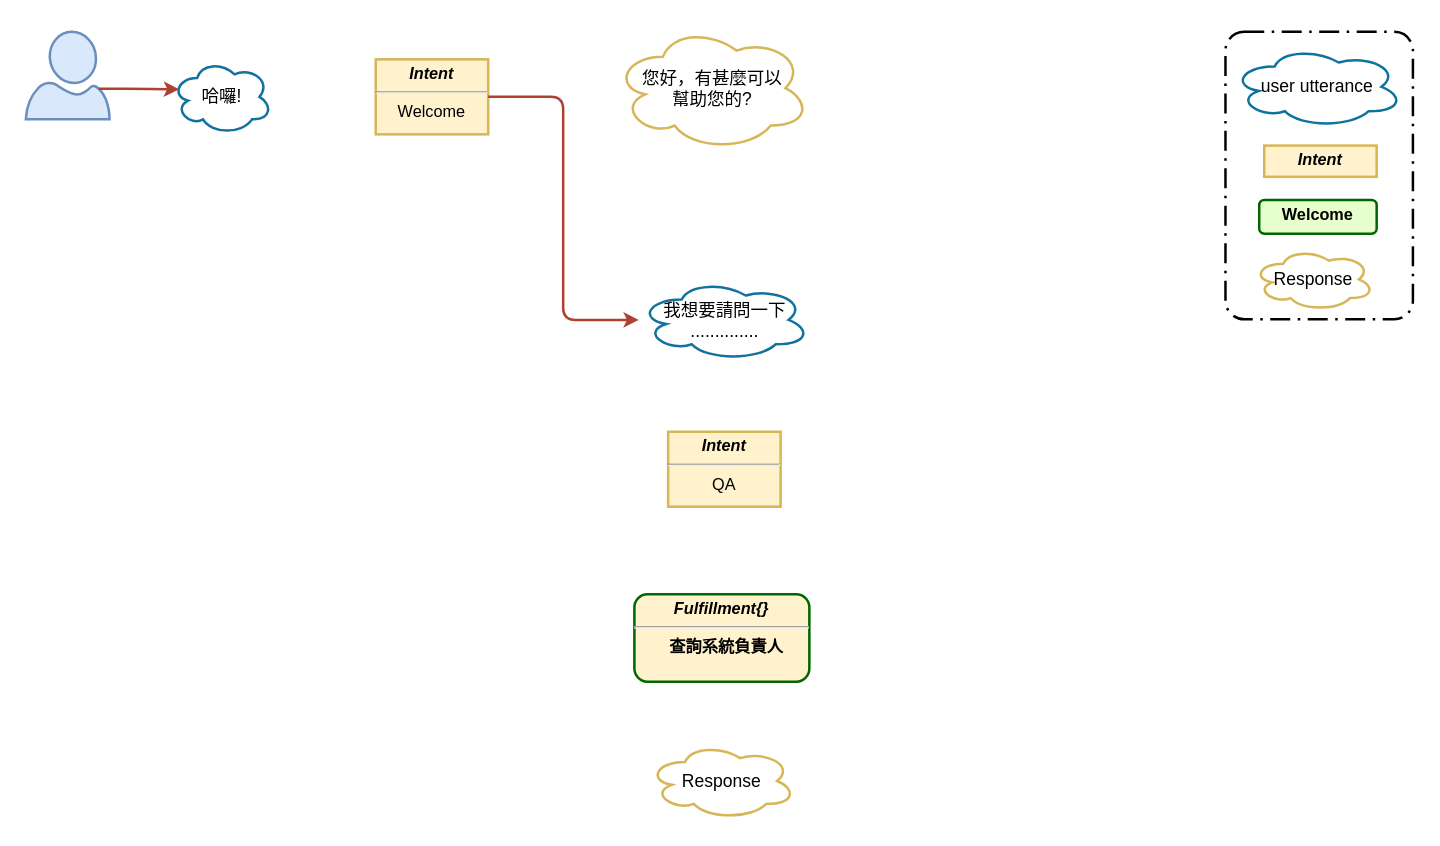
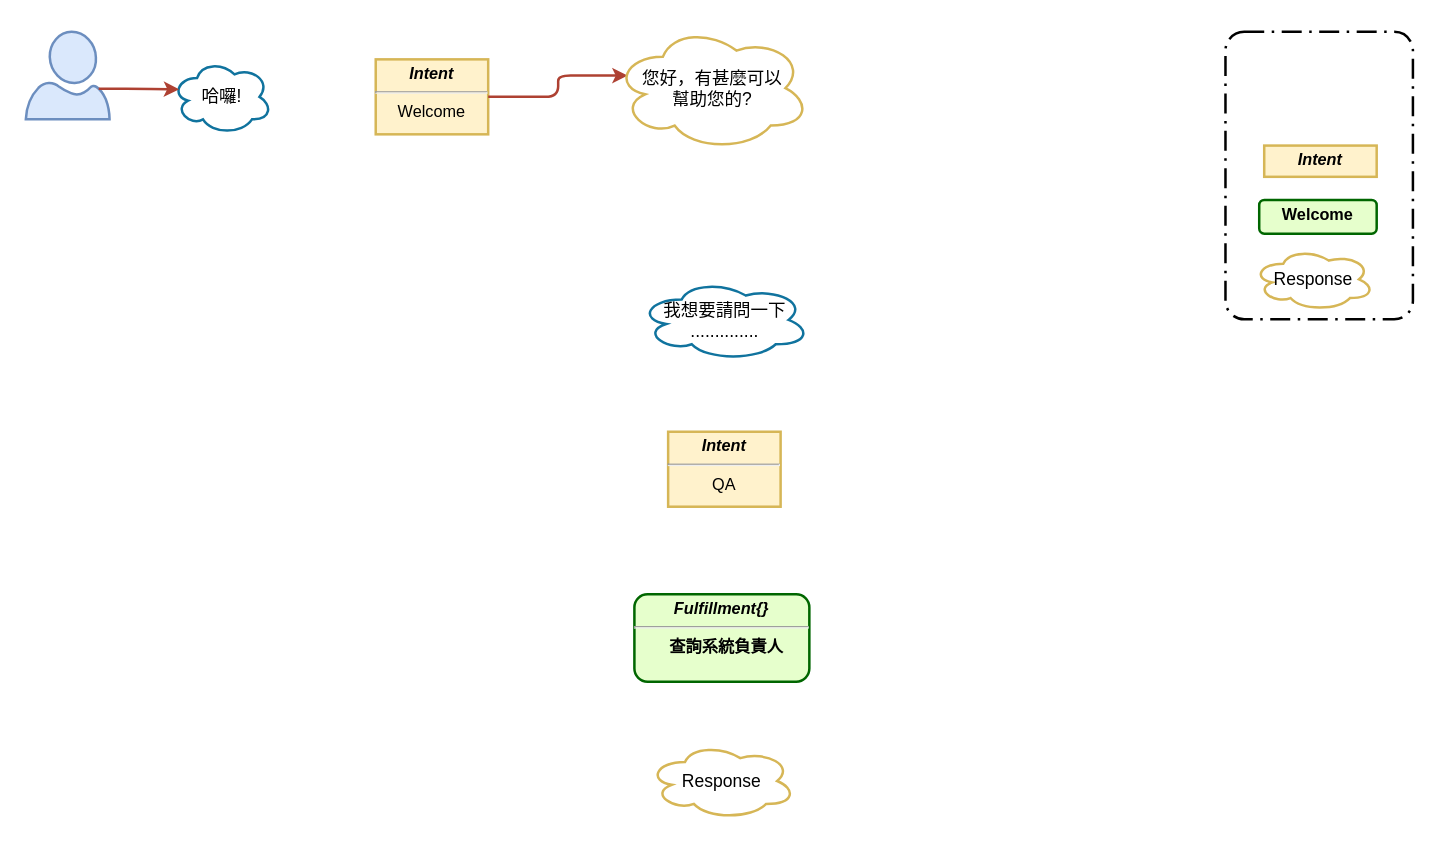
  <mxCell id="0" />
  <mxCell id="1" parent="0" />
  <mxCell id="2" value="" style="rounded=1;arcSize=10;dashed=1;strokeColor=#000000;fillColor=none;gradientColor=none;dashPattern=8 3 1 3;strokeWidth=2;" parent="1" vertex="1"><mxGeometry x="980" y="25" width="150" height="230" as="geometry" /></mxCell>
  <mxCell id="3" value="Response" style="ellipse;shape=cloud;whiteSpace=wrap;html=1;rounded=0;shadow=0;glass=0;comic=0;strokeColor=#D6B656;strokeWidth=2;fillColor=none;fontSize=14;" parent="1" vertex="1"><mxGeometry x="1002" y="198" width="97" height="50" as="geometry" /></mxCell>
  <mxCell id="4" value="&lt;p style=&quot;margin: 4px 0px 0px ; font-size: 13px&quot;&gt;&lt;b style=&quot;font-size: 13px&quot;&gt;&lt;i style=&quot;font-size: 13px&quot;&gt;Intent&lt;/i&gt;&lt;/b&gt;&lt;/p&gt;" style="verticalAlign=top;align=center;overflow=fill;fontSize=13;fontFamily=Helvetica;html=1;fillColor=#fff2cc;strokeColor=#d6b656;strokeWidth=2;" parent="1" vertex="1"><mxGeometry x="1011" y="116" width="90" height="25" as="geometry" /></mxCell>
  <mxCell id="5" value="&lt;p style=&quot;margin: 4px 0px 0px ; font-size: 13px&quot;&gt;&lt;strong style=&quot;font-size: 13px&quot;&gt;Welcome&lt;/strong&gt;&lt;/p&gt;" style="verticalAlign=middle;align=center;overflow=fill;fontSize=13;fontFamily=Helvetica;html=1;rounded=1;fontStyle=1;strokeWidth=2;fillColor=#E6FFCC;strokeColor=#006600;" parent="1" vertex="1"><mxGeometry x="1007" y="159.5" width="94" height="27" as="geometry" /></mxCell>
- <mxCell id="6" value="user utterance" style="ellipse;shape=cloud;whiteSpace=wrap;html=1;rounded=0;shadow=0;glass=0;comic=0;strokeColor=#10739e;strokeWidth=2;fillColor=none;fontSize=14;" parent="1" vertex="1"><mxGeometry x="985" y="36.5" width="137" height="65" as="geometry" /></mxCell>
  <mxCell id="7" value="" style="verticalLabelPosition=bottom;html=1;verticalAlign=top;align=center;strokeColor=#6c8ebf;fillColor=#dae8fc;shape=mxgraph.azure.user;strokeWidth=2;" parent="1" vertex="1"><mxGeometry x="20" y="25" width="67" height="70" as="geometry" /></mxCell>
  <mxCell id="8" value="哈囉!" style="ellipse;shape=cloud;whiteSpace=wrap;html=1;rounded=0;shadow=0;glass=0;comic=0;strokeColor=#10739e;strokeWidth=2;fillColor=none;fontSize=14;" parent="1" vertex="1"><mxGeometry x="137" y="47" width="80" height="60" as="geometry" /></mxCell>
  <mxCell id="9" value="" style="strokeColor=#AE4132;strokeWidth=2;exitX=0.87;exitY=0.65;exitDx=0;exitDy=0;rounded=1;edgeStyle=elbowEdgeStyle;fontSize=13;exitPerimeter=0;entryX=0.07;entryY=0.4;entryDx=0;entryDy=0;entryPerimeter=0;" parent="1" source="7" target="8" edge="1"><mxGeometry width="100" height="100" relative="1" as="geometry"><mxPoint x="283" y="221" as="sourcePoint" /><mxPoint x="130" y="71" as="targetPoint" /></mxGeometry></mxCell>
  <mxCell id="10" value="&lt;p style=&quot;margin: 4px 0px 0px ; font-size: 13px&quot;&gt;&lt;b style=&quot;font-size: 13px&quot;&gt;&lt;i style=&quot;font-size: 13px&quot;&gt;Intent&lt;/i&gt;&lt;/b&gt;&lt;/p&gt;&lt;hr style=&quot;font-size: 13px&quot;&gt;&lt;div style=&quot;height: 2px ; font-size: 13px&quot;&gt;Welcome&lt;/div&gt;" style="verticalAlign=top;align=center;overflow=fill;fontSize=13;fontFamily=Helvetica;html=1;fillColor=#fff2cc;strokeColor=#d6b656;strokeWidth=2;" parent="1" vertex="1"><mxGeometry x="300" y="47" width="90" height="60" as="geometry" /></mxCell>
- <mxCell id="11" value="" style="strokeColor=#AE4132;strokeWidth=2;exitX=1;exitY=0.5;exitDx=0;exitDy=0;rounded=1;edgeStyle=elbowEdgeStyle;fontSize=13;" parent="1" source="10" target="13" edge="1"><mxGeometry width="100" height="100" relative="1" as="geometry"><mxPoint x="420" y="69" as="sourcePoint" /><mxPoint x="492" y="69" as="targetPoint" /></mxGeometry></mxCell>
+ <mxCell id="11" value="" style="strokeColor=#AE4132;strokeWidth=2;exitX=1;exitY=0.5;exitDx=0;exitDy=0;entryX=0.07;entryY=0.4;entryDx=0;entryDy=0;rounded=1;edgeStyle=elbowEdgeStyle;fontSize=13;entryPerimeter=0;" parent="1" source="10" target="12" edge="1"><mxGeometry width="100" height="100" relative="1" as="geometry"><mxPoint x="420" y="69" as="sourcePoint" /><mxPoint x="492" y="69" as="targetPoint" /></mxGeometry></mxCell>
  <mxCell id="12" value="您好，有甚麼可以&lt;br&gt;幫助您的?" style="ellipse;shape=cloud;whiteSpace=wrap;html=1;rounded=0;shadow=0;glass=0;comic=0;strokeColor=#D6B656;strokeWidth=2;fillColor=none;fontSize=14;" parent="1" vertex="1"><mxGeometry x="490.5" y="20" width="157" height="100" as="geometry" /></mxCell>
  <mxCell id="13" value="我想要請問一下&lt;br&gt;.............." style="ellipse;shape=cloud;whiteSpace=wrap;html=1;rounded=0;shadow=0;glass=0;comic=0;strokeColor=#10739e;strokeWidth=2;fillColor=none;fontSize=14;" parent="1" vertex="1"><mxGeometry x="510.5" y="223" width="137" height="65" as="geometry" /></mxCell>
  <mxCell id="14" value="&lt;p style=&quot;margin: 4px 0px 0px ; font-size: 13px&quot;&gt;&lt;b style=&quot;font-size: 13px&quot;&gt;&lt;i style=&quot;font-size: 13px&quot;&gt;Intent&lt;/i&gt;&lt;/b&gt;&lt;/p&gt;&lt;hr style=&quot;font-size: 13px&quot;&gt;&lt;div style=&quot;height: 2px ; font-size: 13px&quot;&gt;QA&lt;/div&gt;" style="verticalAlign=top;align=center;overflow=fill;fontSize=13;fontFamily=Helvetica;html=1;fillColor=#fff2cc;strokeColor=#d6b656;strokeWidth=2;" parent="1" vertex="1"><mxGeometry x="534" y="345" width="90" height="60" as="geometry" /></mxCell>
- <mxCell id="15" value="&lt;p style=&quot;margin: 4px 0px 0px ; font-size: 13px&quot;&gt;&lt;strong style=&quot;font-size: 13px&quot;&gt;&lt;i&gt;Fulfillment{}&lt;/i&gt;&lt;/strong&gt;&lt;/p&gt;&lt;hr style=&quot;font-size: 13px&quot;&gt;&lt;p style=&quot;margin: 0px 0px 0px 8px ; font-size: 13px&quot;&gt;查詢系統負責人&lt;/p&gt;" style="verticalAlign=middle;align=center;overflow=fill;fontSize=13;fontFamily=Helvetica;html=1;rounded=1;fontStyle=1;strokeWidth=2;fillColor=#fff2cc;strokeColor=#006600;" parent="1" vertex="1"><mxGeometry x="507" y="475" width="140" height="70" as="geometry" /></mxCell>
+ <mxCell id="15" value="&lt;p style=&quot;margin: 4px 0px 0px ; font-size: 13px&quot;&gt;&lt;strong style=&quot;font-size: 13px&quot;&gt;&lt;i&gt;Fulfillment{}&lt;/i&gt;&lt;/strong&gt;&lt;/p&gt;&lt;hr style=&quot;font-size: 13px&quot;&gt;&lt;p style=&quot;margin: 0px 0px 0px 8px ; font-size: 13px&quot;&gt;查詢系統負責人&lt;/p&gt;" style="verticalAlign=middle;align=center;overflow=fill;fontSize=13;fontFamily=Helvetica;html=1;rounded=1;fontStyle=1;strokeWidth=2;fillColor=#E6FFCC;strokeColor=#006600;" parent="1" vertex="1"><mxGeometry x="507" y="475" width="140" height="70" as="geometry" /></mxCell>
  <mxCell id="16" value="Response" style="ellipse;shape=cloud;whiteSpace=wrap;html=1;rounded=0;shadow=0;glass=0;comic=0;strokeColor=#D6B656;strokeWidth=2;fillColor=none;fontSize=14;" parent="1" vertex="1"><mxGeometry x="518" y="594" width="118" height="61" as="geometry" /></mxCell>
